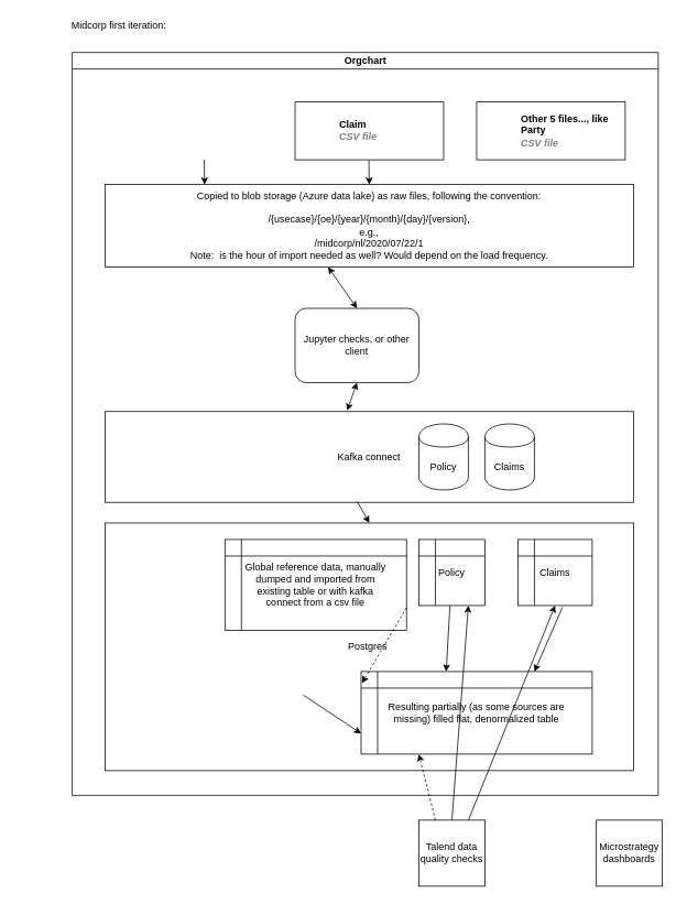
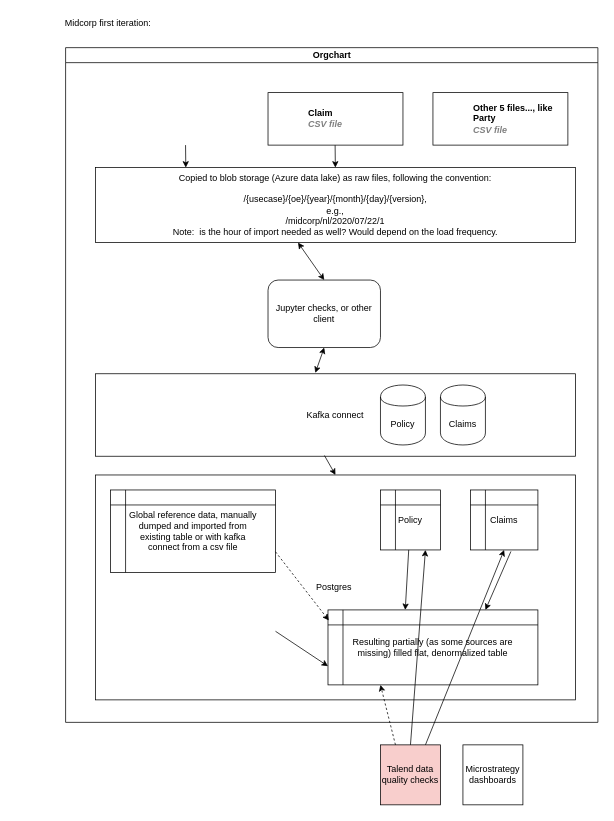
  <mxCell id="0" />
  <mxCell id="1" parent="0" />
  <mxCell id="2" value="Orgchart" style="swimlane;html=1;startSize=20;horizontal=1;containerType=tree;glass=0;" parent="1" vertex="1"><mxGeometry x="87" y="63" width="710" height="900" as="geometry" /></mxCell>
  <mxCell id="3" value="Other 5 files..., like Party&lt;br&gt;&lt;i style=&quot;color: rgb(128 , 128 , 128)&quot;&gt;CSV file&lt;br&gt;&lt;/i&gt;" style="label;whiteSpace=wrap;html=1;rounded=0;glass=0;treeMoving=1;treeFolding=1;" vertex="1" parent="2"><mxGeometry x="490" y="60" width="180" height="70" as="geometry" /></mxCell>
  <mxCell id="4" value="Copied to blob storage (Azure data lake) as raw files, following the convention:&lt;br&gt;&lt;br&gt;/{usecase}/{oe}/{year}/{month}/{day}/{version},&lt;br&gt;e.g.,&lt;br&gt;/midcorp/nl/2020/07/22/1&lt;br&gt;Note:&amp;nbsp;&amp;nbsp;is the hour of import needed as well? Would depend on the load frequency." style="rounded=0;whiteSpace=wrap;html=1;" vertex="1" parent="2"><mxGeometry x="40" y="160" width="640" height="100" as="geometry" /></mxCell>
  <mxCell id="5" value="" style="endArrow=classic;html=1;entryX=0.188;entryY=0;entryDx=0;entryDy=0;entryPerimeter=0;" edge="1" parent="2" target="4"><mxGeometry width="50" height="50" relative="1" as="geometry"><mxPoint x="160" y="130" as="sourcePoint" /><mxPoint x="210" y="80" as="targetPoint" /></mxGeometry></mxCell>
  <mxCell id="6" value="" style="endArrow=classic;html=1;entryX=0.188;entryY=0;entryDx=0;entryDy=0;entryPerimeter=0;" edge="1" parent="2"><mxGeometry width="50" height="50" relative="1" as="geometry"><mxPoint x="359.5" y="130" as="sourcePoint" /><mxPoint x="359.82" y="160" as="targetPoint" /></mxGeometry></mxCell>
  <mxCell id="7" value="Jupyter checks, or other client" style="rounded=1;whiteSpace=wrap;html=1;" vertex="1" parent="2"><mxGeometry x="270" y="310" width="150" height="90" as="geometry" /></mxCell>
  <mxCell id="8" value="" style="endArrow=classic;startArrow=classic;html=1;exitX=0.5;exitY=0;exitDx=0;exitDy=0;" edge="1" parent="2" source="7"><mxGeometry width="50" height="50" relative="1" as="geometry"><mxPoint x="260" y="310" as="sourcePoint" /><mxPoint x="310" y="260" as="targetPoint" /></mxGeometry></mxCell>
  <mxCell id="9" value="Kafka connect&lt;br&gt;" style="rounded=0;whiteSpace=wrap;html=1;" vertex="1" parent="2"><mxGeometry x="40" y="435" width="640" height="110" as="geometry" /></mxCell>
  <mxCell id="10" value="" style="endArrow=classic;startArrow=classic;html=1;exitX=0.458;exitY=-0.011;exitDx=0;exitDy=0;exitPerimeter=0;" edge="1" parent="2" source="9"><mxGeometry width="50" height="50" relative="1" as="geometry"><mxPoint x="385" y="440" as="sourcePoint" /><mxPoint x="345" y="400" as="targetPoint" /></mxGeometry></mxCell>
  <mxCell id="11" value="Policy" style="shape=cylinder;whiteSpace=wrap;html=1;boundedLbl=1;backgroundOutline=1;" vertex="1" parent="2"><mxGeometry x="420" y="450" width="60" height="80" as="geometry" /></mxCell>
  <mxCell id="12" value="Claims" style="shape=cylinder;whiteSpace=wrap;html=1;boundedLbl=1;backgroundOutline=1;" vertex="1" parent="2"><mxGeometry x="500" y="450" width="60" height="80" as="geometry" /></mxCell>
  <mxCell id="13" value="Claim&lt;br&gt;&lt;i style=&quot;color: rgb(128 , 128 , 128)&quot;&gt;CSV file&lt;br&gt;&lt;/i&gt;" style="label;whiteSpace=wrap;html=1;rounded=0;glass=0;treeMoving=1;treeFolding=1;" vertex="1" parent="2"><mxGeometry x="270" y="60" width="180" height="70" as="geometry" /></mxCell>
  <mxCell id="14" value="Postgres&amp;nbsp;" style="rounded=0;whiteSpace=wrap;html=1;" vertex="1" parent="2"><mxGeometry x="40" y="570" width="640" height="300" as="geometry" /></mxCell>
  <mxCell id="15" value="Policy" style="shape=internalStorage;whiteSpace=wrap;html=1;boundedLbl=1;backgroundOutline=1;" vertex="1" parent="2"><mxGeometry x="420" y="590" width="80" height="80" as="geometry" /></mxCell>
  <mxCell id="16" value="Claims" style="shape=internalStorage;whiteSpace=wrap;html=1;boundedLbl=1;backgroundOutline=1;" vertex="1" parent="2"><mxGeometry x="540" y="590" width="90" height="80" as="geometry" /></mxCell>
- <mxCell id="17" value="Global reference data, manually &lt;br&gt;dumped and imported from &lt;br&gt;existing&amp;nbsp;table or with kafka &lt;br&gt;connect from a csv file" style="shape=internalStorage;whiteSpace=wrap;html=1;boundedLbl=1;backgroundOutline=1;" vertex="1" parent="2"><mxGeometry x="185" y="590" width="220" height="110" as="geometry" /></mxCell>
+ <mxCell id="17" value="Global reference data, manually &lt;br&gt;dumped and imported from &lt;br&gt;existing&amp;nbsp;table or with kafka &lt;br&gt;connect from a csv file" style="shape=internalStorage;whiteSpace=wrap;html=1;boundedLbl=1;backgroundOutline=1;" vertex="1" parent="2"><mxGeometry x="60" y="590" width="220" height="110" as="geometry" /></mxCell>
  <mxCell id="18" value="Resulting partially (as some sources are &lt;br&gt;missing) filled flat, denormalized table" style="shape=internalStorage;whiteSpace=wrap;html=1;backgroundOutline=1;" vertex="1" parent="2"><mxGeometry x="350" y="750" width="280" height="100" as="geometry" /></mxCell>
  <mxCell id="19" value="" style="endArrow=classic;html=1;entryX=0.004;entryY=0.14;entryDx=0;entryDy=0;entryPerimeter=0;exitX=1;exitY=0.75;exitDx=0;exitDy=0;dashed=1;" edge="1" parent="2" source="17" target="18"><mxGeometry width="50" height="50" relative="1" as="geometry"><mxPoint x="320" y="760" as="sourcePoint" /><mxPoint x="370" y="710" as="targetPoint" /></mxGeometry></mxCell>
  <mxCell id="20" value="" style="endArrow=classic;html=1;entryX=0;entryY=0.75;entryDx=0;entryDy=0;exitX=1;exitY=0.75;exitDx=0;exitDy=0;" edge="1" parent="2" target="18"><mxGeometry width="50" height="50" relative="1" as="geometry"><mxPoint x="280" y="778.5" as="sourcePoint" /><mxPoint x="351.12" y="870" as="targetPoint" /></mxGeometry></mxCell>
  <mxCell id="21" value="" style="endArrow=classic;html=1;entryX=0.368;entryY=0;entryDx=0;entryDy=0;entryPerimeter=0;" edge="1" parent="2" source="15" target="18"><mxGeometry width="50" height="50" relative="1" as="geometry"><mxPoint x="320" y="760" as="sourcePoint" /><mxPoint x="370" y="710" as="targetPoint" /></mxGeometry></mxCell>
  <mxCell id="22" value="" style="endArrow=classic;html=1;exitX=0.6;exitY=1.025;exitDx=0;exitDy=0;exitPerimeter=0;entryX=0.75;entryY=0;entryDx=0;entryDy=0;" edge="1" parent="2" source="16" target="18"><mxGeometry width="50" height="50" relative="1" as="geometry"><mxPoint x="320" y="760" as="sourcePoint" /><mxPoint x="370" y="710" as="targetPoint" /></mxGeometry></mxCell>
  <mxCell id="23" value="" style="endArrow=classic;html=1;exitX=0.477;exitY=0.991;exitDx=0;exitDy=0;exitPerimeter=0;" edge="1" parent="1" source="9"><mxGeometry width="50" height="50" relative="1" as="geometry"><mxPoint x="407" y="733" as="sourcePoint" /><mxPoint x="447" y="633" as="targetPoint" /></mxGeometry></mxCell>
  <mxCell id="24" value="&amp;nbsp; &amp;nbsp; &amp;nbsp; &amp;nbsp; &amp;nbsp; &amp;nbsp; &amp;nbsp; &amp;nbsp; &amp;nbsp;Midcorp first iteration:" style="text;html=1;align=center;verticalAlign=middle;resizable=0;points=[];autosize=1;" vertex="1" parent="1"><mxGeometry x="20" y="20" width="190" height="20" as="geometry" /></mxCell>
- <mxCell id="25" value="Talend data quality checks" style="whiteSpace=wrap;html=1;aspect=fixed;" vertex="1" parent="1"><mxGeometry x="507" y="993" width="80" height="80" as="geometry" /></mxCell>
+ <mxCell id="25" value="Talend data quality checks" style="whiteSpace=wrap;html=1;aspect=fixed;fillColor=#f8cecc;" vertex="1" parent="1"><mxGeometry x="507" y="993" width="80" height="80" as="geometry" /></mxCell>
  <mxCell id="26" value="" style="endArrow=classic;html=1;entryX=0.75;entryY=1;entryDx=0;entryDy=0;exitX=0.5;exitY=0;exitDx=0;exitDy=0;" edge="1" parent="1" source="25" target="15"><mxGeometry width="50" height="50" relative="1" as="geometry"><mxPoint x="617" y="1013" as="sourcePoint" /><mxPoint x="667" y="963" as="targetPoint" /></mxGeometry></mxCell>
  <mxCell id="27" value="" style="endArrow=classic;html=1;exitX=0.75;exitY=0;exitDx=0;exitDy=0;entryX=0.5;entryY=1;entryDx=0;entryDy=0;" edge="1" parent="1" source="25" target="16"><mxGeometry width="50" height="50" relative="1" as="geometry"><mxPoint x="572" y="1003" as="sourcePoint" /><mxPoint x="577" y="743" as="targetPoint" /></mxGeometry></mxCell>
  <mxCell id="28" value="" style="endArrow=classic;html=1;exitX=0.25;exitY=0;exitDx=0;exitDy=0;entryX=0.25;entryY=1;entryDx=0;entryDy=0;dashed=1;" edge="1" parent="1" source="25" target="18"><mxGeometry width="50" height="50" relative="1" as="geometry"><mxPoint x="599.5" y="1003" as="sourcePoint" /><mxPoint x="682" y="743" as="targetPoint" /></mxGeometry></mxCell>
- <mxCell id="29" value="Microstrategy dashboards" style="whiteSpace=wrap;html=1;aspect=fixed;" vertex="1" parent="1"><mxGeometry x="722" y="993" width="80" height="80" as="geometry" /></mxCell>
+ <mxCell id="29" value="Microstrategy dashboards" style="whiteSpace=wrap;html=1;aspect=fixed;" vertex="1" parent="1"><mxGeometry x="617" y="993" width="80" height="80" as="geometry" /></mxCell>
